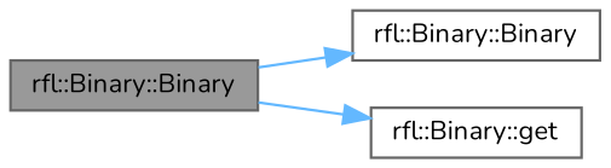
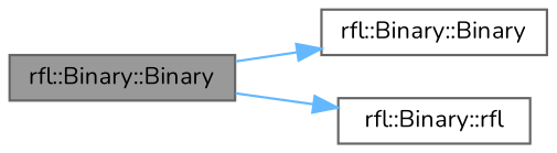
  digraph {
    rankdir=LR
    fontname=Nunito
    node [color=grey40 fillcolor=white fontname=Nunito fontsize=10 shape=box style=filled]
    edge [color=steelblue1 fontname=Nunito fontsize=10 labelfontname=Helvetica labelfontsize=10 style=solid]
    n1 [color=gray40 fillcolor=grey60 fontcolor=black height=0.2 label="rfl::Binary::Binary" width=0.4]
    n2 [height=0.2 label="rfl::Binary::Binary" width=0.4]
-   n3 [height=0.2 label="rfl::Binary::get" width=0.4]
+   n3 [height=0.2 label="rfl::Binary::rfl" width=0.4]
    n1 -> n2
    n1 -> n3
  }
